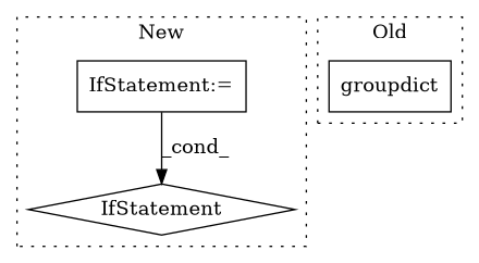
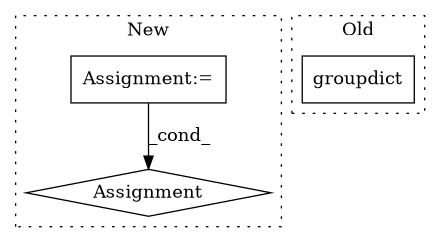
  digraph {
    node [shape=box]
-   n1 [a=25 l="4,2" label=IfStatement s="3690,3705" shape=diamond]
-   n2 [a=7 l=1 label="IfStatement:=" s=3145]
+   n1 [a=25 l="4,2" label=Assignment s="3690,3705" shape=diamond]
+   n2 [a=7 l=1 label="Assignment:=" s=3145]
    n3 [a=32 l=11 label=groupdict s=3408]
    subgraph cluster_1 {
      label=New
      style=dotted
      n1
      n2
    }
    subgraph cluster_2 {
      label=Old
      style=dotted
      n3
    }
    n2 -> n1 [label=_cond_]
  }
